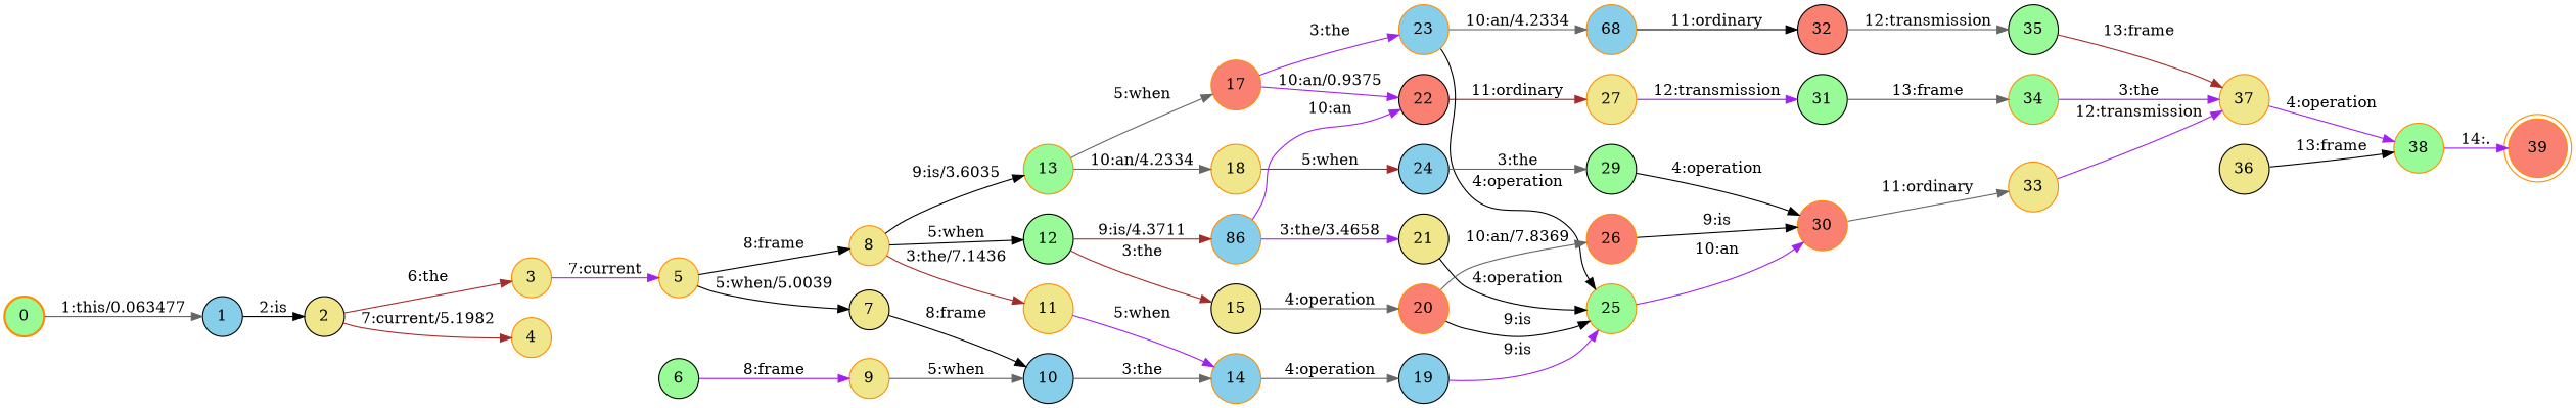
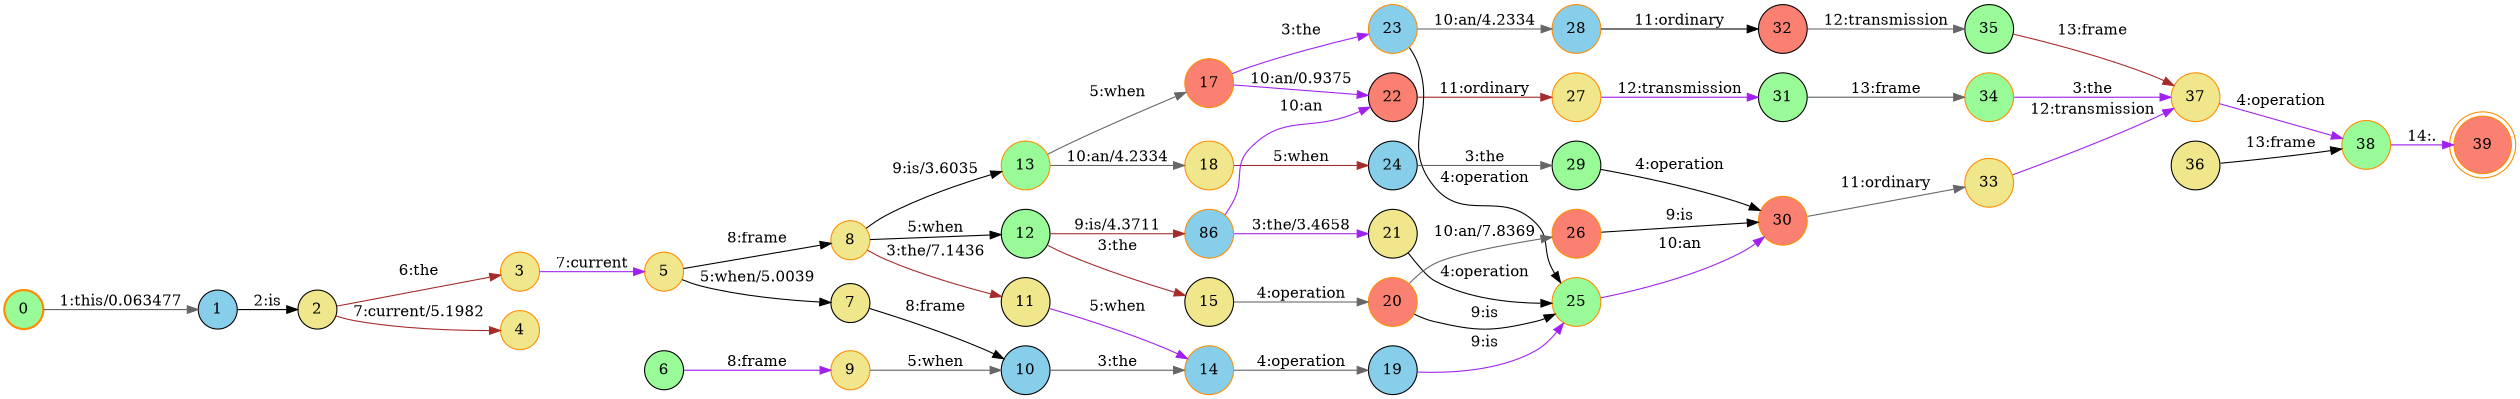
  digraph {
    nodesep=0.25
    rankdir=LR
    ranksep=0.4
    node [color=darkorange fillcolor=khaki fontsize=14 shape=circle style="solid,filled"]
    edge [color=purple fontsize=14]
    n1 [fillcolor=palegreen label=0 style="bold,filled"]
    n2 [color=black fillcolor=skyblue label=1]
    n3 [color=black label=2]
    n4 [label=3]
    n5 [label=4]
    n6 [label=5]
    n7 [color=black label=7]
    n8 [label=8]
    n9 [color=black fillcolor=palegreen label=6]
    n10 [label=9]
    n11 [color=black fillcolor=skyblue label=10]
    n12 [fillcolor=palegreen label=13]
    n13 [color=black fillcolor=palegreen label=12]
-   n14 [label=11]
+   n14 [color=black label=11]
    n15 [fillcolor=skyblue label=14]
    n16 [fillcolor=salmon label=17]
    n17 [label=18]
    n18 [fillcolor=skyblue label=86]
    n19 [color=black label=15]
    n20 [color=black fillcolor=skyblue label=19]
    n21 [color=black fillcolor=salmon label=22]
    n22 [fillcolor=skyblue label=23]
    n23 [color=black fillcolor=skyblue label=24]
    n24 [color=black label=21]
    n25 [fillcolor=salmon label=20]
    n26 [fillcolor=palegreen label=25]
    n27 [label=27]
    n28 [fillcolor=salmon label=26]
-   n29 [fillcolor=skyblue label=68]
+   n29 [fillcolor=skyblue label=28]
    n30 [color=black fillcolor=palegreen label=29]
    n31 [fillcolor=salmon label=30]
    n32 [color=black fillcolor=palegreen label=31]
    n33 [color=black fillcolor=salmon label=32]
    n34 [label=33]
    n35 [fillcolor=palegreen label=34]
    n36 [color=black fillcolor=palegreen label=35]
    n37 [label=37]
    n38 [color=black label=36]
    n39 [fillcolor=palegreen label=38]
    n40 [fillcolor=salmon label=39 shape=doublecircle]
    n1 -> n2 [color=gray40 label="1:this/0.063477"]
    n2 -> n3 [color=black label="2:is"]
    n3 -> n4 [color=brown label="6:the"]
    n3 -> n5 [color=brown label="7:current/5.1982"]
    n4 -> n6 [label="7:current"]
    n6 -> n7 [color=black label="5:when/5.0039"]
    n6 -> n8 [color=black label="8:frame"]
    n7 -> n11 [color=black label="8:frame"]
    n8 -> n12 [color=black label="9:is/3.6035"]
    n8 -> n13 [color=black label="5:when"]
    n8 -> n14 [color=brown label="3:the/7.1436"]
    n9 -> n10 [label="8:frame"]
    n10 -> n11 [color=gray40 label="5:when"]
    n11 -> n15 [color=gray40 label="3:the"]
    n12 -> n16 [color=gray40 label="5:when"]
    n12 -> n17 [color=gray40 label="10:an/4.2334"]
    n13 -> n18 [color=brown label="9:is/4.3711"]
    n13 -> n19 [color=brown label="3:the"]
    n14 -> n15 [label="5:when"]
    n15 -> n20 [color=gray40 label="4:operation"]
    n16 -> n21 [label="10:an/0.9375"]
    n16 -> n22 [label="3:the"]
    n17 -> n23 [color=brown label="5:when"]
    n18 -> n21 [label="10:an"]
    n18 -> n24 [label="3:the/3.4658"]
    n19 -> n25 [color=gray40 label="4:operation"]
    n20 -> n26 [label="9:is"]
    n21 -> n27 [color=brown label="11:ordinary"]
    n22 -> n26 [color=black label="4:operation"]
    n22 -> n29 [color=gray40 label="10:an/4.2334"]
    n23 -> n30 [color=gray40 label="3:the"]
    n24 -> n26 [color=black label="4:operation"]
    n25 -> n26 [color=black label="9:is"]
    n25 -> n28 [color=gray40 label="10:an/7.8369"]
    n26 -> n31 [label="10:an"]
    n27 -> n32 [label="12:transmission"]
    n28 -> n31 [color=black label="9:is"]
    n29 -> n33 [color=black label="11:ordinary"]
    n30 -> n31 [color=black label="4:operation"]
    n31 -> n34 [color=gray40 label="11:ordinary"]
    n32 -> n35 [color=gray40 label="13:frame"]
    n33 -> n36 [color=gray40 label="12:transmission"]
    n34 -> n37 [label="12:transmission"]
    n35 -> n37 [label="3:the"]
    n36 -> n37 [color=brown label="13:frame"]
    n37 -> n39 [label="4:operation"]
    n38 -> n39 [color=black label="13:frame"]
    n39 -> n40 [label="14:."]
  }
